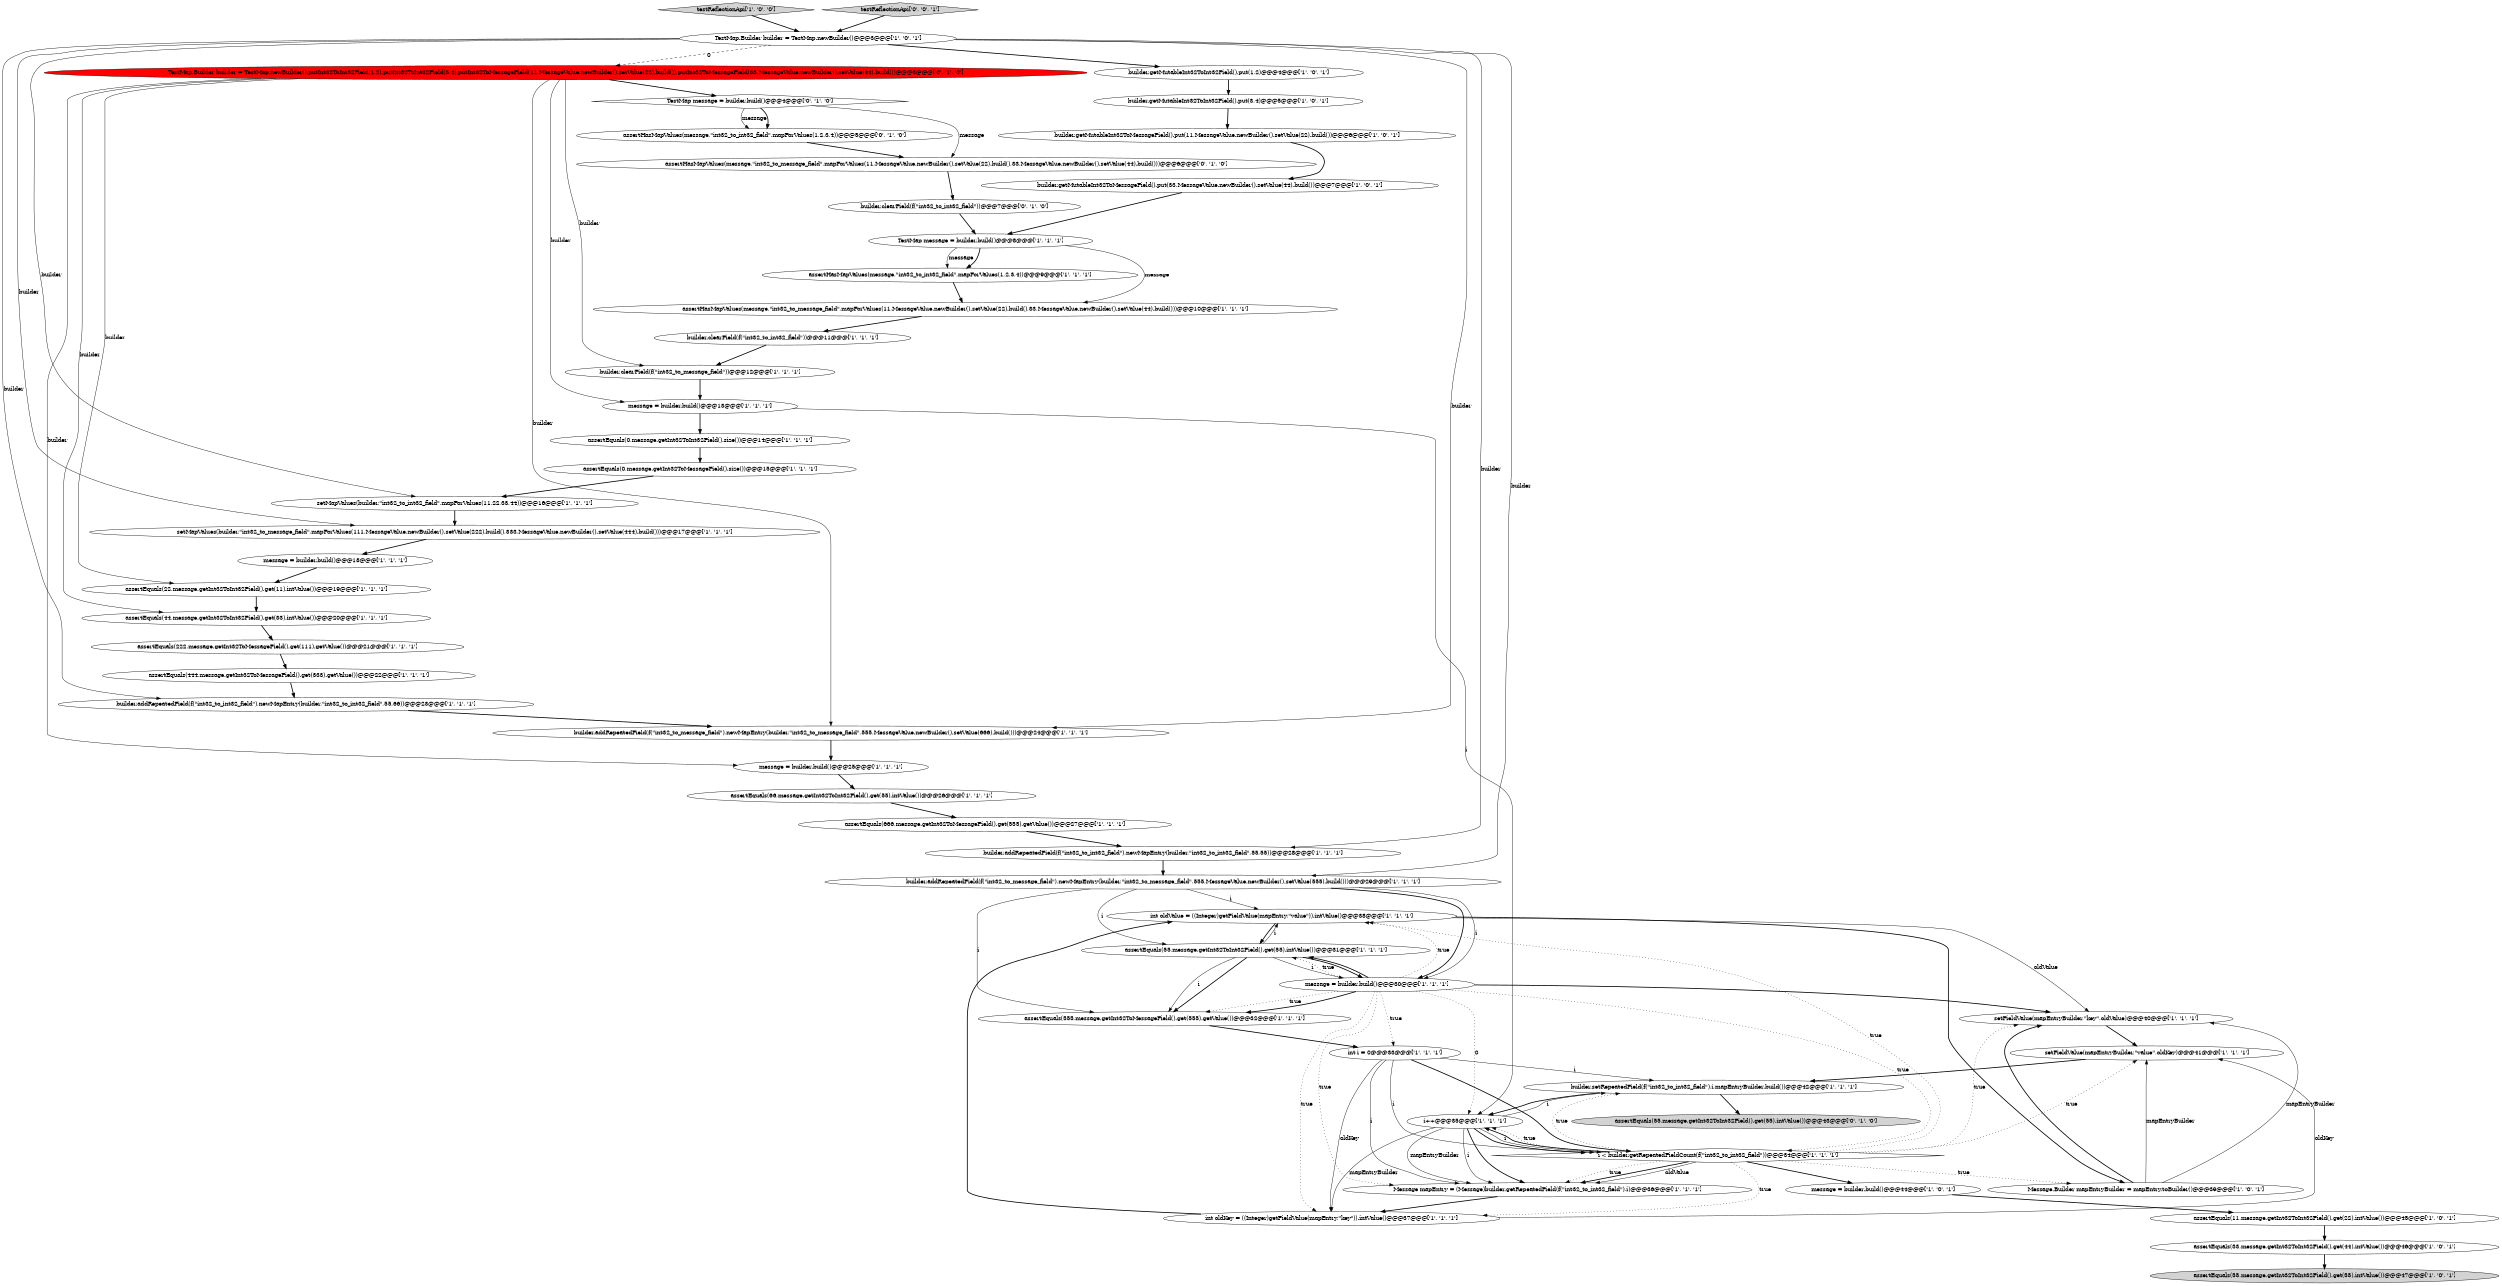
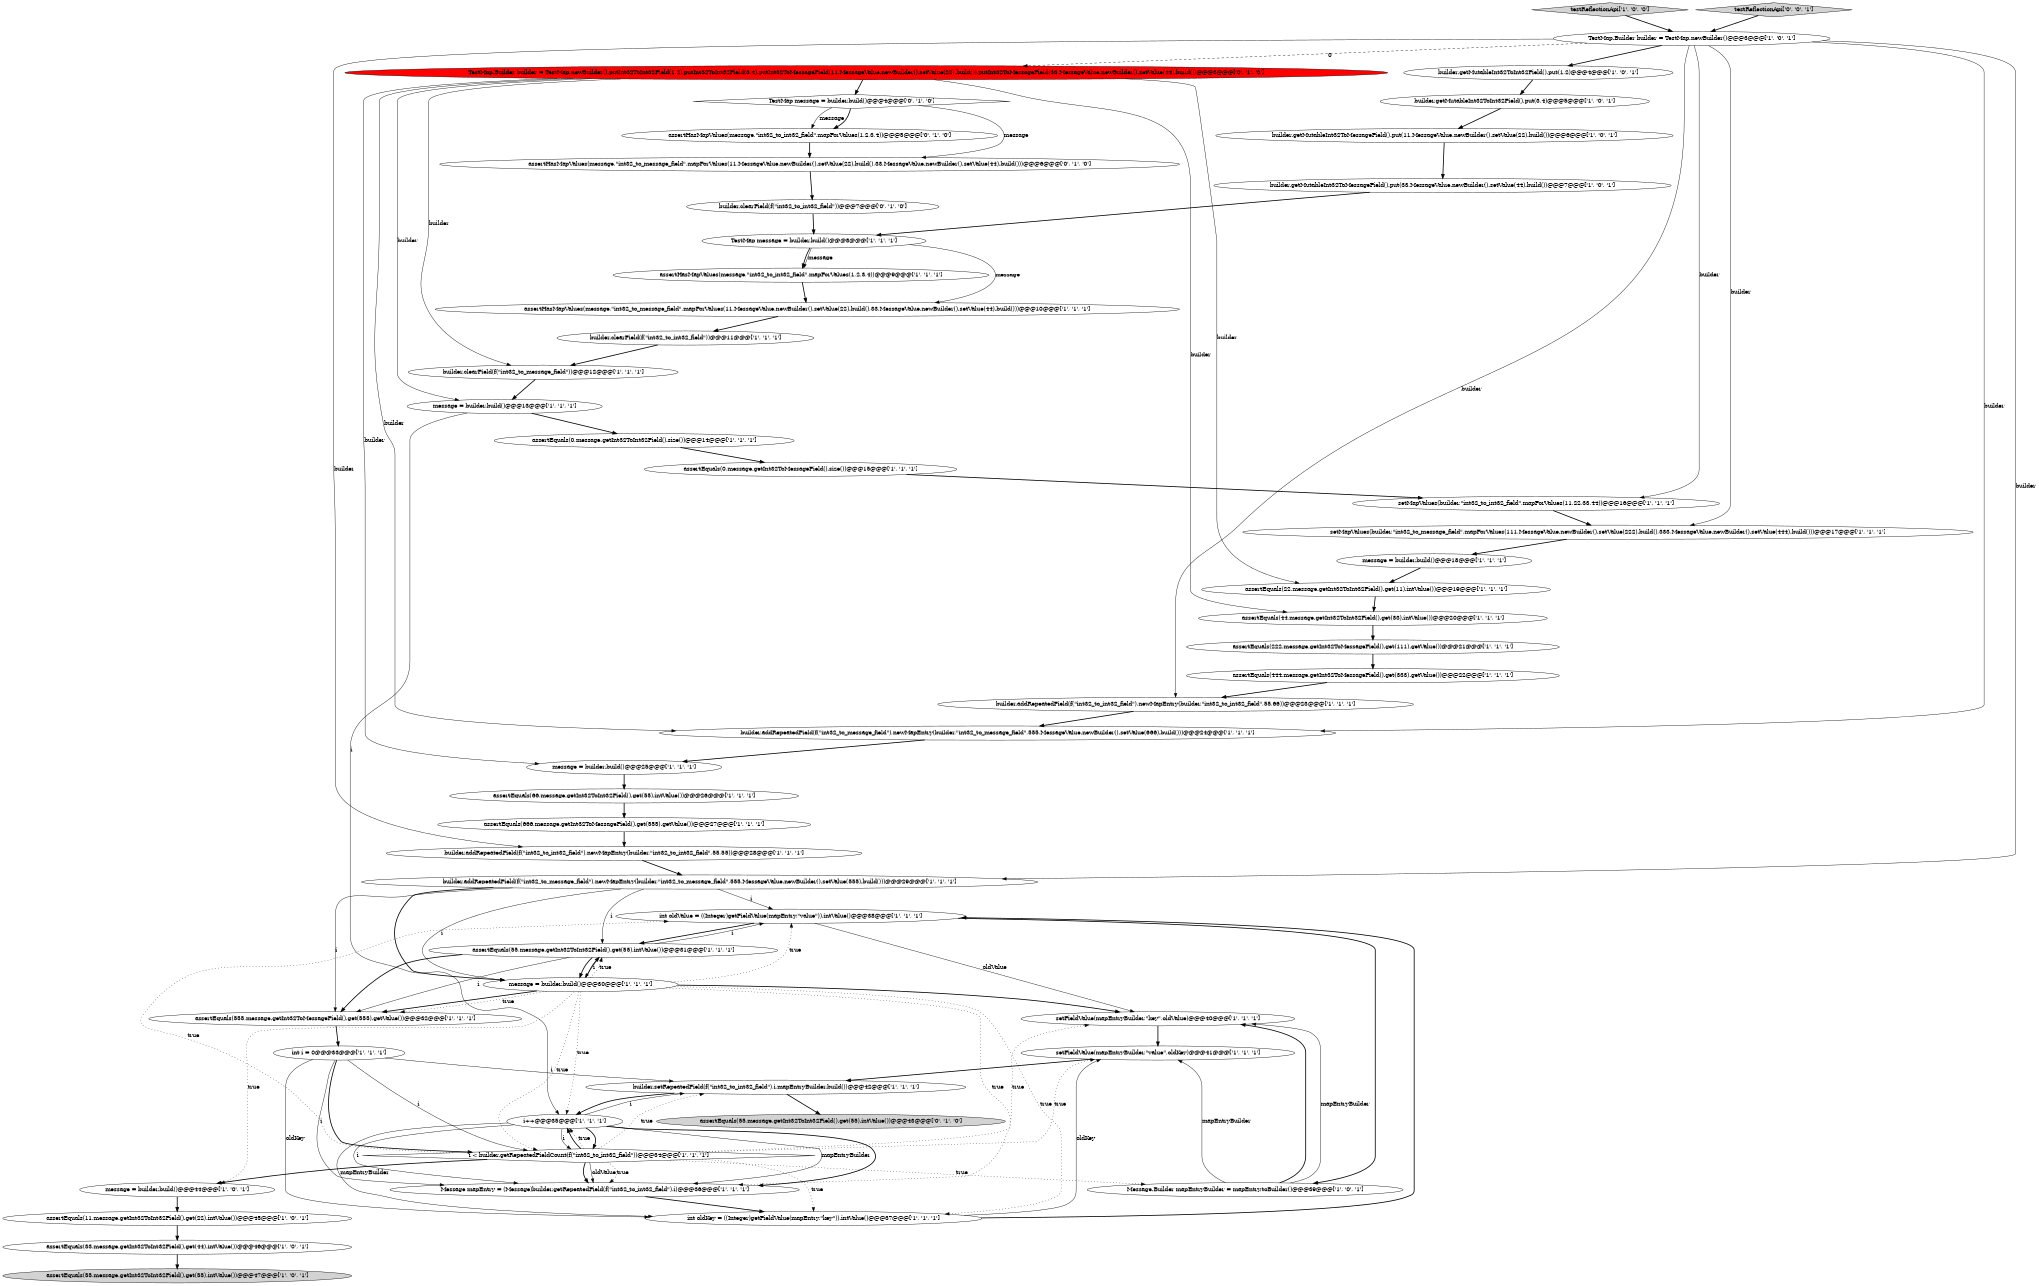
  digraph {
    node [fillcolor=white shape=ellipse style=filled]
    edge [style=bold]
    n1 [label="assertEquals(444,message.getInt32ToMessageField().get(333).getValue())@@@22@@@['1', '1', '1']"]
    n2 [label="builder.addRepeatedField(f(\"int32_to_int32_field\"),newMapEntry(builder,\"int32_to_int32_field\",55,66))@@@23@@@['1', '1', '1']"]
    n3 [label="builder.addRepeatedField(f(\"int32_to_message_field\"),newMapEntry(builder,\"int32_to_message_field\",555,MessageValue.newBuilder().setValue(666).build()))@@@24@@@['1', '1', '1']"]
    n4 [label="builder.clearField(f(\"int32_to_message_field\"))@@@12@@@['1', '1', '1']"]
    n5 [label="message = builder.build()@@@13@@@['1', '1', '1']"]
    n6 [label="i++@@@35@@@['1', '1', '1']"]
    n7 [label="assertEquals(0,message.getInt32ToInt32Field().size())@@@14@@@['1', '1', '1']"]
    n8 [label="assertHasMapValues(message,\"int32_to_int32_field\",mapForValues(1,2,3,4))@@@5@@@['0', '1', '0']"]
    n9 [label="assertHasMapValues(message,\"int32_to_message_field\",mapForValues(11,MessageValue.newBuilder().setValue(22).build(),33,MessageValue.newBuilder().setValue(44).build()))@@@6@@@['0', '1', '0']"]
    n10 [label="builder.clearField(f(\"int32_to_int32_field\"))@@@7@@@['0', '1', '0']"]
    n11 [label="message = builder.build()@@@25@@@['1', '1', '1']"]
    n12 [label="assertEquals(66,message.getInt32ToInt32Field().get(55).intValue())@@@26@@@['1', '1', '1']"]
    n13 [label="i < builder.getRepeatedFieldCount(f(\"int32_to_int32_field\"))@@@34@@@['1', '1', '1']" shape=diamond]
    n14 [label="Message mapEntry = (Message)builder.getRepeatedField(f(\"int32_to_int32_field\"),i)@@@36@@@['1', '1', '1']"]
    n15 [label="builder.setRepeatedField(f(\"int32_to_int32_field\"),i,mapEntryBuilder.build())@@@42@@@['1', '1', '1']"]
    n16 [label="message = builder.build()@@@44@@@['1', '0', '1']"]
    n17 [label="setFieldValue(mapEntryBuilder,\"value\",oldKey)@@@41@@@['1', '1', '1']"]
    n18 [label="int oldValue = ((Integer)getFieldValue(mapEntry,\"value\")).intValue()@@@38@@@['1', '1', '1']"]
    n19 [label="setFieldValue(mapEntryBuilder,\"key\",oldValue)@@@40@@@['1', '1', '1']"]
    n20 [label="int oldKey = ((Integer)getFieldValue(mapEntry,\"key\")).intValue()@@@37@@@['1', '1', '1']"]
    n21 [label="Message.Builder mapEntryBuilder = mapEntry.toBuilder()@@@39@@@['1', '0', '1']"]
    n22 [fillcolor=lightgray label="assertEquals(55,message.getInt32ToInt32Field().get(55).intValue())@@@43@@@['0', '1', '0']"]
    n23 [label="assertEquals(11,message.getInt32ToInt32Field().get(22).intValue())@@@45@@@['1', '0', '1']"]
    n24 [label="assertEquals(55,message.getInt32ToInt32Field().get(55).intValue())@@@31@@@['1', '1', '1']"]
    n25 [label="builder.getMutableInt32ToMessageField().put(11,MessageValue.newBuilder().setValue(22).build())@@@6@@@['1', '0', '1']"]
    n26 [label="builder.getMutableInt32ToMessageField().put(33,MessageValue.newBuilder().setValue(44).build())@@@7@@@['1', '0', '1']"]
    n27 [label="TestMap message = builder.build()@@@8@@@['1', '1', '1']"]
    n28 [label="assertEquals(0,message.getInt32ToMessageField().size())@@@15@@@['1', '1', '1']"]
    n29 [label="setMapValues(builder,\"int32_to_int32_field\",mapForValues(11,22,33,44))@@@16@@@['1', '1', '1']"]
    n30 [fillcolor=red label="TestMap.Builder builder = TestMap.newBuilder().putInt32ToInt32Field(1,2).putInt32ToInt32Field(3,4).putInt32ToMessageField(11,MessageValue.newBuilder().setValue(22).build()).putInt32ToMessageField(33,MessageValue.newBuilder().setValue(44).build())@@@3@@@['0', '1', '0']"]
    n31 [label="assertEquals(22,message.getInt32ToInt32Field().get(11).intValue())@@@19@@@['1', '1', '1']"]
    n32 [label="TestMap message = builder.build()@@@4@@@['0', '1', '0']" shape=diamond]
    n33 [label="assertEquals(44,message.getInt32ToInt32Field().get(33).intValue())@@@20@@@['1', '1', '1']"]
    n34 [label="assertEquals(222,message.getInt32ToMessageField().get(111).getValue())@@@21@@@['1', '1', '1']"]
    n35 [label="assertHasMapValues(message,\"int32_to_message_field\",mapForValues(11,MessageValue.newBuilder().setValue(22).build(),33,MessageValue.newBuilder().setValue(44).build()))@@@10@@@['1', '1', '1']"]
    n36 [label="builder.clearField(f(\"int32_to_int32_field\"))@@@11@@@['1', '1', '1']"]
    n37 [label="message = builder.build()@@@18@@@['1', '1', '1']"]
    n38 [label="int i = 0@@@33@@@['1', '1', '1']"]
    n39 [label="assertHasMapValues(message,\"int32_to_int32_field\",mapForValues(1,2,3,4))@@@9@@@['1', '1', '1']"]
    n40 [label="assertEquals(33,message.getInt32ToInt32Field().get(44).intValue())@@@46@@@['1', '0', '1']"]
    n41 [label="assertEquals(555,message.getInt32ToMessageField().get(555).getValue())@@@32@@@['1', '1', '1']"]
    n42 [label="message = builder.build()@@@30@@@['1', '1', '1']"]
    n43 [label="assertEquals(666,message.getInt32ToMessageField().get(555).getValue())@@@27@@@['1', '1', '1']"]
    n44 [fillcolor=lightgray label="assertEquals(55,message.getInt32ToInt32Field().get(55).intValue())@@@47@@@['1', '0', '1']"]
    n45 [label="builder.addRepeatedField(f(\"int32_to_message_field\"),newMapEntry(builder,\"int32_to_message_field\",555,MessageValue.newBuilder().setValue(555).build()))@@@29@@@['1', '1', '1']"]
    n46 [label="builder.getMutableInt32ToInt32Field().put(3,4)@@@5@@@['1', '0', '1']"]
    n47 [fillcolor=lightgray label="testReflectionApi['1', '0', '0']" shape=diamond]
    n48 [label="TestMap.Builder builder = TestMap.newBuilder()@@@3@@@['1', '0', '1']"]
    n49 [label="builder.addRepeatedField(f(\"int32_to_int32_field\"),newMapEntry(builder,\"int32_to_int32_field\",55,55))@@@28@@@['1', '1', '1']"]
    n50 [label="setMapValues(builder,\"int32_to_message_field\",mapForValues(111,MessageValue.newBuilder().setValue(222).build(),333,MessageValue.newBuilder().setValue(444).build()))@@@17@@@['1', '1', '1']"]
    n51 [label="builder.getMutableInt32ToInt32Field().put(1,2)@@@4@@@['1', '0', '1']"]
    n52 [fillcolor=lightgray label="testReflectionApi['0', '0', '1']" shape=diamond]
    n1 -> n2
    n2 -> n3
    n3 -> n11
    n4 -> n5
    n5 -> n6 [label=i style=solid]
    n5 -> n7
    n6 -> n13
    n6 -> n13 [label=i style=solid]
    n6 -> n14 [label=mapEntryBuilder style=solid]
    n6 -> n14 [label=i style=solid]
    n6 -> n14
    n6 -> n15 [label=i style=solid]
    n6 -> n20 [label=mapEntryBuilder style=solid]
    n7 -> n28
    n8 -> n9
    n9 -> n10
    n10 -> n27
    n11 -> n12
    n12 -> n43
    n13 -> n6
    n13 -> n6 [label=true style=dotted]
    n13 -> n14
    n13 -> n14 [label=oldValue style=solid]
    n13 -> n14 [label=true style=dotted]
    n13 -> n15 [label=true style=dotted]
    n13 -> n16
    n13 -> n17 [label=true style=dotted]
    n13 -> n18 [label=true style=dotted]
    n13 -> n19 [label=true style=dotted]
    n13 -> n20 [label=true style=dotted]
    n13 -> n21 [label=true style=dotted]
    n14 -> n20
    n15 -> n6
    n15 -> n22
    n16 -> n23
    n17 -> n15
    n18 -> n19 [label=oldValue style=solid]
    n18 -> n21
    n18 -> n24
    n19 -> n17
    n20 -> n17 [label=oldKey style=solid]
    n20 -> n18
    n21 -> n17 [label=mapEntryBuilder style=solid]
    n21 -> n19 [label=mapEntryBuilder style=solid]
    n21 -> n19
    n23 -> n40
    n24 -> n18 [label=i style=solid]
    n24 -> n41
    n24 -> n41 [label=i style=solid]
    n24 -> n42
    n24 -> n42 [label=i style=solid]
    n25 -> n26
    n26 -> n27
    n27 -> n35 [label=message style=solid]
    n27 -> n39
    n27 -> n39 [label=message style=solid]
    n28 -> n29
    n29 -> n50
    n30 -> n3 [label=builder style=solid]
    n30 -> n4 [label=builder style=solid]
    n30 -> n5 [label=builder style=solid]
    n30 -> n11 [label=builder style=solid]
    n30 -> n31 [label=builder style=solid]
    n30 -> n32
    n30 -> n33 [label=builder style=solid]
    n31 -> n33
    n32 -> n8 [label=message style=solid]
    n32 -> n8
    n32 -> n9 [label=message style=solid]
    n33 -> n34
    n34 -> n1
    n35 -> n36
    n36 -> n4
    n37 -> n31
    n38 -> n13
    n38 -> n13 [label=i style=solid]
    n38 -> n14 [label=i style=solid]
    n38 -> n15 [label=i style=solid]
    n38 -> n20 [label=oldKey style=solid]
    n39 -> n35
    n40 -> n44
    n41 -> n38
-   n42 -> n6 [label=0 style=dotted]
+   n42 -> n6 [label=true style=dotted]
    n42 -> n13 [label=true style=dotted]
    n42 -> n14 [label=true style=dotted]
    n42 -> n18 [label=true style=dotted]
    n42 -> n19
    n42 -> n20 [label=true style=dotted]
    n42 -> n24 [label=true style=dotted]
    n42 -> n24
-   n42 -> n38 [label=true style=dotted]
+   n42 -> n16 [label=true style=dotted]
    n42 -> n41
    n42 -> n41 [label=true style=dotted]
    n43 -> n49
    n45 -> n18 [label=i style=solid]
    n45 -> n24 [label=i style=solid]
    n45 -> n41 [label=i style=solid]
    n45 -> n42
    n45 -> n42 [label=i style=solid]
    n46 -> n25
    n47 -> n48
    n48 -> n2 [label=builder style=solid]
    n48 -> n3 [label=builder style=solid]
    n48 -> n29 [label=builder style=solid]
    n48 -> n30 [label=0 style=dashed]
    n48 -> n45 [label=builder style=solid]
    n48 -> n49 [label=builder style=solid]
    n48 -> n50 [label=builder style=solid]
    n48 -> n51
    n49 -> n45
    n50 -> n37
    n51 -> n46
    n52 -> n48
  }
